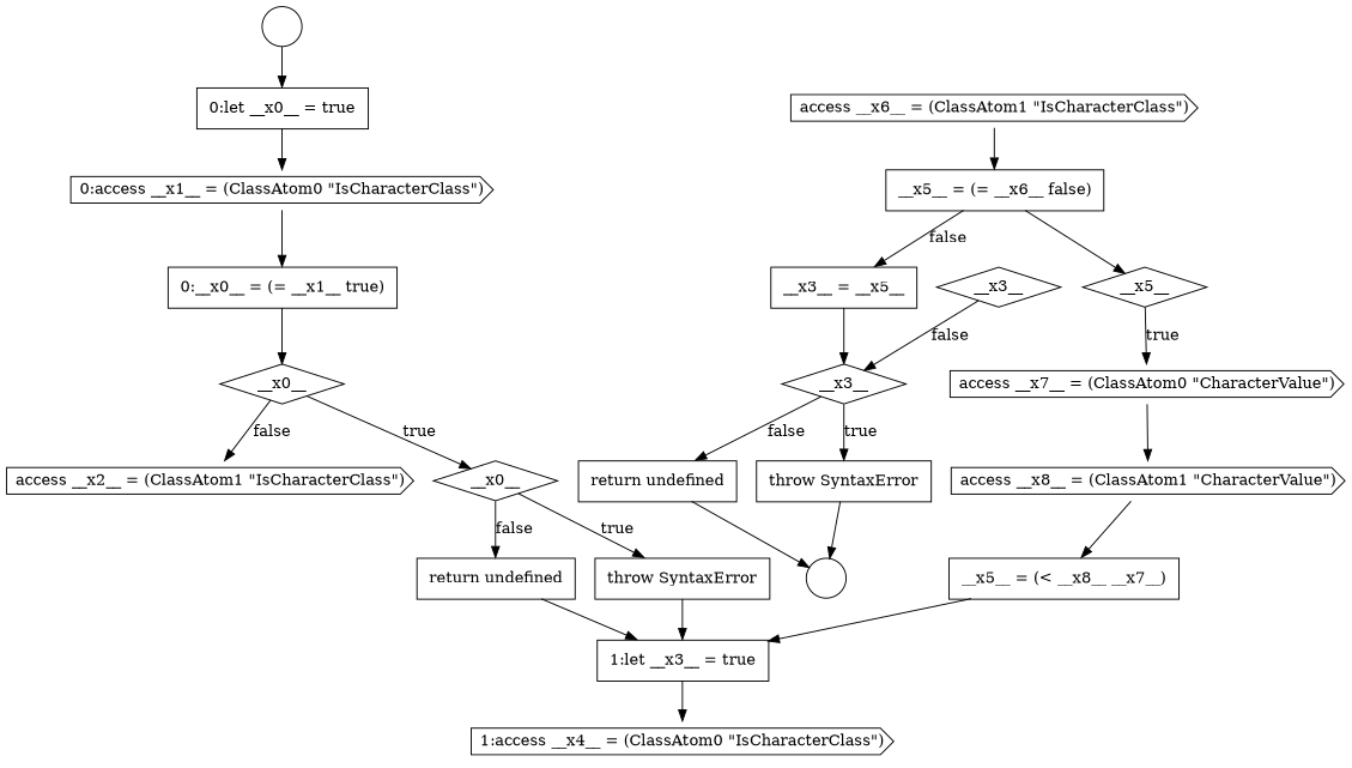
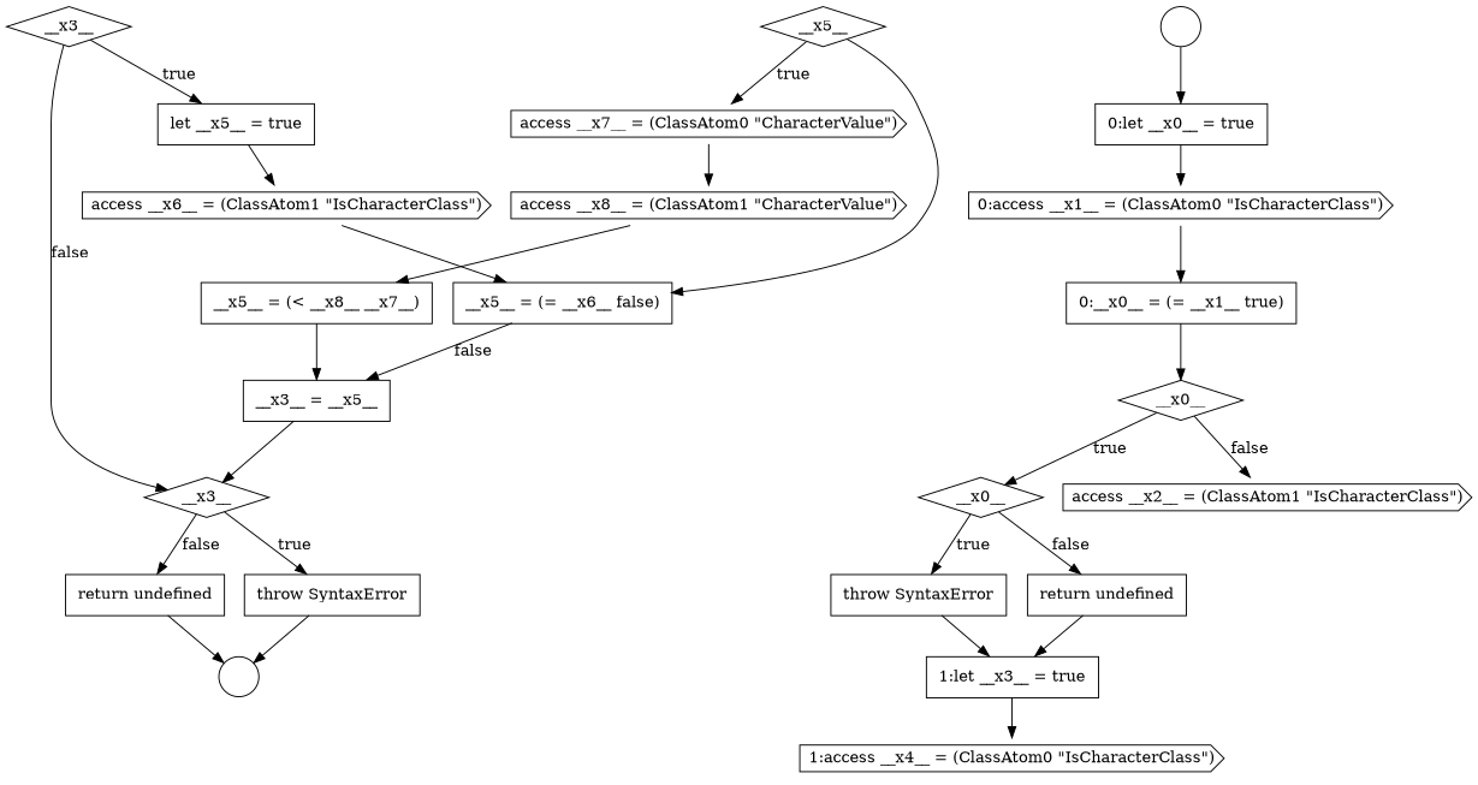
  digraph {
    node [color=black fillcolor=white shape=none style=filled]
    edge [color=black]
    n1 [label=<<font color="black">__x3__</font>> shape=diamond]
+   n2 [label=<<font color="black">     <table border="0" cellborder="1" cellspacing="0" cellpadding="10">       <tr><td align="left">let __x5__ = true</td></tr>     </table>   </font>> margin=0]
    n3 [label=<<font color="black">__x3__</font>> shape=diamond]
    n4 [label=<<font color="black">     <table border="0" cellborder="1" cellspacing="0" cellpadding="10">       <tr><td align="left">0:let __x0__ = true</td></tr>     </table>   </font>> margin=0]
    n5 [label=<<font color="black">0:access __x1__ = (ClassAtom0 &quot;IsCharacterClass&quot;)</font>> shape=cds]
    n6 [label=<<font color="black">     <table border="0" cellborder="1" cellspacing="0" cellpadding="10">       <tr><td align="left">0:__x0__ = (= __x1__ true)</td></tr>     </table>   </font>> margin=0]
    n7 [label=<<font color="black">     <table border="0" cellborder="1" cellspacing="0" cellpadding="10">       <tr><td align="left">throw SyntaxError</td></tr>     </table>   </font>> margin=0]
    n8 [label=<<font color="black">     <table border="0" cellborder="1" cellspacing="0" cellpadding="10">       <tr><td align="left">1:let __x3__ = true</td></tr>     </table>   </font>> margin=0]
    n9 [label=<<font color="black">1:access __x4__ = (ClassAtom0 &quot;IsCharacterClass&quot;)</font>> shape=cds]
    n10 [label=<<font color="black">     <table border="0" cellborder="1" cellspacing="0" cellpadding="10">       <tr><td align="left">__x5__ = (&lt; __x8__ __x7__)</td></tr>     </table>   </font>> margin=0]
    n11 [label=<<font color="black">     <table border="0" cellborder="1" cellspacing="0" cellpadding="10">       <tr><td align="left">__x3__ = __x5__</td></tr>     </table>   </font>> margin=0]
    n12 [label=<<font color="black">__x0__</font>> shape=diamond]
    n13 [label=<<font color="black">access __x6__ = (ClassAtom1 &quot;IsCharacterClass&quot;)</font>> shape=cds]
    n14 [label=<<font color="black">     <table border="0" cellborder="1" cellspacing="0" cellpadding="10">       <tr><td align="left">__x5__ = (= __x6__ false)</td></tr>     </table>   </font>> margin=0]
    n15 [label=<<font color="black">__x0__</font>> shape=diamond]
    n16 [label=<<font color="black">     <table border="0" cellborder="1" cellspacing="0" cellpadding="10">       <tr><td align="left">return undefined</td></tr>     </table>   </font>> margin=0]
    n17 [label=<<font color="black">     <table border="0" cellborder="1" cellspacing="0" cellpadding="10">       <tr><td align="left">return undefined</td></tr>     </table>   </font>> margin=0]
    n18 [label=" " shape=circle]
    n19 [label=<<font color="black">     <table border="0" cellborder="1" cellspacing="0" cellpadding="10">       <tr><td align="left">throw SyntaxError</td></tr>     </table>   </font>> margin=0]
    n20 [label=<<font color="black">access __x8__ = (ClassAtom1 &quot;CharacterValue&quot;)</font>> shape=cds]
    n21 [label=<<font color="black">access __x2__ = (ClassAtom1 &quot;IsCharacterClass&quot;)</font>> shape=cds]
    n22 [label=<<font color="black">__x5__</font>> shape=diamond]
    n23 [label=<<font color="black">access __x7__ = (ClassAtom0 &quot;CharacterValue&quot;)</font>> shape=cds]
    n24 [label=" " shape=circle]
+   n1 -> n2 [label=<<font color="black">true</font>>]
    n1 -> n3 [label=<<font color="black">false</font>>]
+   n2 -> n13
    n3 -> n17 [label=<<font color="black">false</font>>]
    n3 -> n19 [label=<<font color="black">true</font>>]
    n4 -> n5
    n5 -> n6
    n6 -> n12
    n7 -> n8
    n8 -> n9
-   n10 -> n8
+   n10 -> n11
    n11 -> n3
    n12 -> n15 [label=<<font color="black">true</font>>]
    n12 -> n21 [label=<<font color="black">false</font>>]
    n13 -> n14
    n14 -> n11 [label=<<font color="black">false</font>>]
-   n14 -> n22
+   n22 -> n14
    n15 -> n7 [label=<<font color="black">true</font>>]
    n15 -> n16 [label=<<font color="black">false</font>>]
    n16 -> n8
    n17 -> n18
    n19 -> n18
    n20 -> n10
    n22 -> n23 [label=<<font color="black">true</font>>]
    n23 -> n20
    n24 -> n4
  }
